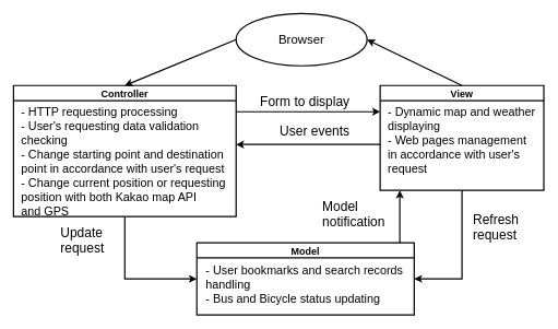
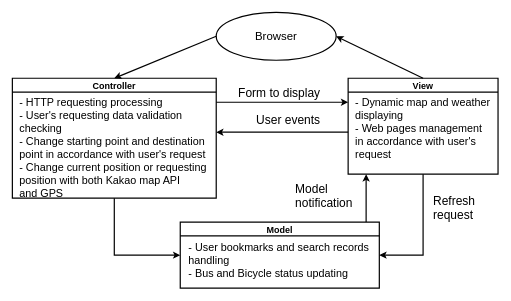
  <mxCell id="0" />
  <mxCell id="1" parent="0" />
  <mxCell id="2" value="&lt;font style=&quot;font-size: 19px&quot;&gt;Browser&lt;/font&gt;" style="ellipse;whiteSpace=wrap;html=1;strokeWidth=2;" parent="1" vertex="1"><mxGeometry x="360" y="20" width="200" height="80" as="geometry" /></mxCell>
  <mxCell id="3" style="edgeStyle=orthogonalEdgeStyle;rounded=0;orthogonalLoop=1;jettySize=auto;html=1;strokeWidth=2;" parent="1" source="5" edge="1"><mxGeometry relative="1" as="geometry"><mxPoint x="580" y="170" as="targetPoint" /><Array as="points"><mxPoint x="580" y="170" /></Array></mxGeometry></mxCell>
  <mxCell id="4" style="edgeStyle=orthogonalEdgeStyle;rounded=0;orthogonalLoop=1;jettySize=auto;html=1;entryX=0;entryY=0.5;entryDx=0;entryDy=0;strokeWidth=2;" parent="1" source="5" target="12" edge="1"><mxGeometry relative="1" as="geometry" /></mxCell>
  <mxCell id="5" value="Controller" style="swimlane;strokeWidth=2;startSize=23;fontSize=15;" parent="1" vertex="1"><mxGeometry x="20" y="130" width="340" height="200" as="geometry" /></mxCell>
  <mxCell id="6" value="&lt;font style=&quot;font-size: 18px&quot;&gt;- HTTP requesting processing&lt;br&gt;- User's requesting data validation &lt;br&gt;checking&amp;nbsp;&amp;nbsp;&lt;br&gt;- Change starting point and destination&lt;br&gt;point in accordance with user's request&lt;br&gt;- Change current position or requesting &lt;br&gt;position with both Kakao map API &lt;br&gt;and GPS&lt;br&gt;&lt;br&gt;&lt;br&gt;&lt;/font&gt;" style="text;html=1;resizable=0;points=[];autosize=1;align=left;verticalAlign=top;spacingTop=-4;" parent="5" vertex="1"><mxGeometry x="10" y="28" width="330" height="160" as="geometry" /></mxCell>
  <mxCell id="7" style="edgeStyle=orthogonalEdgeStyle;rounded=0;orthogonalLoop=1;jettySize=auto;html=1;strokeWidth=2;fontSize=15;" parent="1" edge="1"><mxGeometry relative="1" as="geometry"><mxPoint x="580" y="220" as="sourcePoint" /><mxPoint x="360" y="220" as="targetPoint" /><Array as="points"><mxPoint x="550" y="220" /><mxPoint x="550" y="220" /></Array></mxGeometry></mxCell>
  <mxCell id="8" style="edgeStyle=orthogonalEdgeStyle;rounded=0;orthogonalLoop=1;jettySize=auto;html=1;entryX=1;entryY=0.5;entryDx=0;entryDy=0;strokeWidth=2;fontSize=15;" parent="1" source="9" target="12" edge="1"><mxGeometry relative="1" as="geometry" /></mxCell>
  <mxCell id="9" value="View" style="swimlane;strokeWidth=2;fontSize=15;" parent="1" vertex="1"><mxGeometry x="580" y="130" width="250" height="160" as="geometry" /></mxCell>
  <mxCell id="10" value="&lt;font style=&quot;font-size: 18px&quot;&gt;- Dynamic map and weather&lt;br&gt;displaying&lt;br&gt;- Web pages management&lt;br&gt;in accordance with user's &lt;br&gt;request&lt;br&gt;&lt;br&gt;&lt;/font&gt;" style="text;html=1;resizable=0;points=[];autosize=1;align=left;verticalAlign=top;spacingTop=-4;" parent="9" vertex="1"><mxGeometry x="10" y="28" width="240" height="100" as="geometry" /></mxCell>
  <mxCell id="11" style="edgeStyle=orthogonalEdgeStyle;rounded=0;orthogonalLoop=1;jettySize=auto;html=1;strokeWidth=2;" parent="1" source="12" edge="1"><mxGeometry relative="1" as="geometry"><mxPoint x="610" y="290" as="targetPoint" /><Array as="points"><mxPoint x="610" y="340" /><mxPoint x="610" y="340" /></Array></mxGeometry></mxCell>
  <mxCell id="12" value="Model" style="swimlane;strokeWidth=2;fontSize=15;" parent="1" vertex="1"><mxGeometry x="300" y="370" width="332" height="110" as="geometry"><mxRectangle x="404" y="440" width="70" height="23" as="alternateBounds" /></mxGeometry></mxCell>
  <mxCell id="13" value="&lt;font style=&quot;font-size: 18px&quot;&gt;- User bookmarks and search records&lt;br&gt;handling&lt;br&gt;- Bus and Bicycle status updating&lt;br&gt;&lt;/font&gt;" style="text;html=1;resizable=0;points=[];autosize=1;align=left;verticalAlign=top;spacingTop=-4;" parent="12" vertex="1"><mxGeometry x="12" y="30" width="320" height="50" as="geometry" /></mxCell>
  <mxCell id="14" value="" style="endArrow=classic;html=1;entryX=0.5;entryY=0;entryDx=0;entryDy=0;strokeWidth=2;" parent="1" target="5" edge="1"><mxGeometry width="50" height="50" relative="1" as="geometry"><mxPoint x="360" y="60" as="sourcePoint" /><mxPoint x="410" y="10" as="targetPoint" /></mxGeometry></mxCell>
  <mxCell id="15" value="" style="endArrow=classic;html=1;entryX=1;entryY=0.5;entryDx=0;entryDy=0;exitX=0.5;exitY=0;exitDx=0;exitDy=0;strokeWidth=2;" parent="1" source="9" target="2" edge="1"><mxGeometry width="50" height="50" relative="1" as="geometry"><mxPoint x="580" y="170" as="sourcePoint" /><mxPoint x="440" y="240" as="targetPoint" /></mxGeometry></mxCell>
- <mxCell id="16" value="&lt;font style=&quot;font-size: 20px&quot;&gt;Update&lt;br&gt;request&lt;/font&gt;" style="text;html=1;resizable=0;points=[];autosize=1;align=left;verticalAlign=top;spacingTop=-4;strokeWidth=7;" parent="1" vertex="1"><mxGeometry x="90" y="340" width="80" height="40" as="geometry" /></mxCell>
  <mxCell id="17" value="&lt;span style=&quot;font-size: 20px&quot;&gt;Model&lt;br&gt;notification&lt;/span&gt;" style="text;html=1;resizable=0;points=[];autosize=1;align=left;verticalAlign=top;spacingTop=-4;strokeWidth=7;" parent="1" vertex="1"><mxGeometry x="490" y="300" width="110" height="40" as="geometry" /></mxCell>
  <mxCell id="18" value="&lt;span style=&quot;font-size: 20px&quot;&gt;Refresh&lt;br&gt;request&lt;/span&gt;" style="text;html=1;resizable=0;points=[];autosize=1;align=left;verticalAlign=top;spacingTop=-4;strokeWidth=7;" parent="1" vertex="1"><mxGeometry x="720" y="320" width="90" height="40" as="geometry" /></mxCell>
  <mxCell id="19" value="&lt;span style=&quot;font-size: 20px&quot;&gt;Form to display&lt;/span&gt;" style="text;html=1;resizable=0;points=[];autosize=1;align=left;verticalAlign=top;spacingTop=-4;strokeWidth=7;" parent="1" vertex="1"><mxGeometry x="395" y="140" width="150" height="20" as="geometry" /></mxCell>
  <mxCell id="20" value="&lt;span style=&quot;font-size: 20px&quot;&gt;User events&lt;/span&gt;" style="text;html=1;resizable=0;points=[];autosize=1;align=left;verticalAlign=top;spacingTop=-4;strokeWidth=7;" parent="1" vertex="1"><mxGeometry x="425" y="185" width="120" height="20" as="geometry" /></mxCell>
